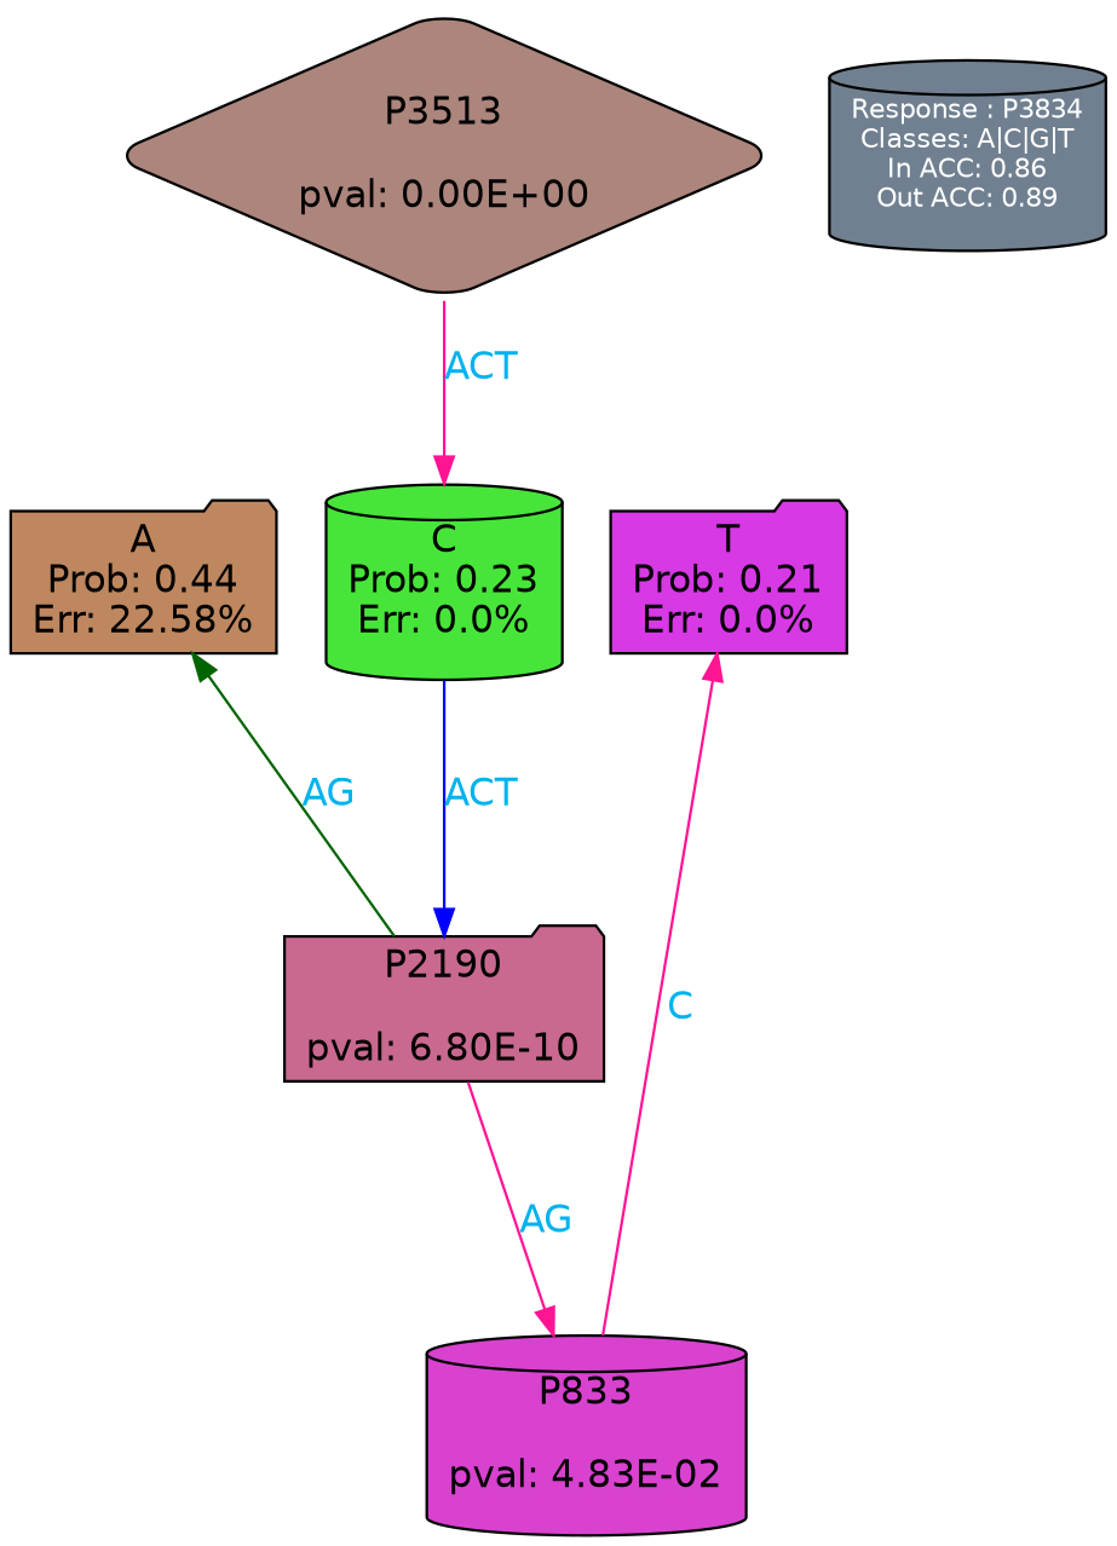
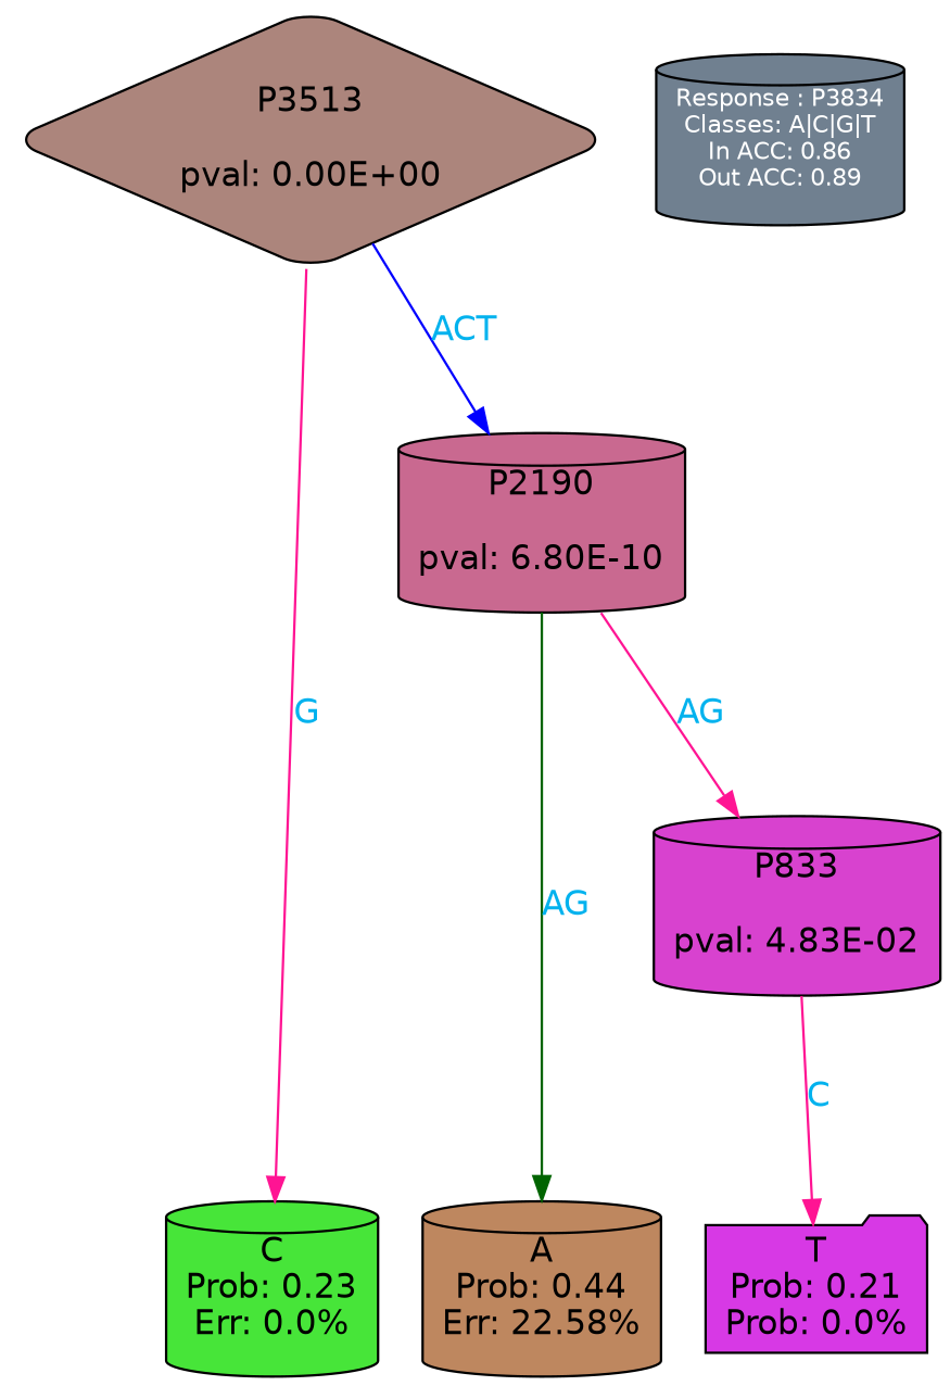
  digraph {
    ranksep=equally
    splines=polylines
    node [color=black fontname=helvetica shape=folder style="filled, rounded"]
    edge [color=deeppink fontcolor=deepskyblue2 fontname=helvetica]
-   n1 [fillcolor="#be875f" label="A\nProb: 0.44\nErr: 22.58%"]
-   n2 [fillcolor="#d739e5" label="T\nProb: 0.21\nErr: 0.0%"]
+   n1 [fillcolor="#be875f" label="A\nProb: 0.44\nErr: 22.58%" shape=cylinder]
+   n2 [fillcolor="#d739e5" label="T\nProb: 0.21\nProb: 0.0%"]
    n3 [fillcolor="#47e539" label="C\nProb: 0.23\nErr: 0.0%" shape=cylinder]
    n4 [align=left fillcolor=slategray fontcolor=white fontsize=10 label="Response : P3834\nClasses: A|C|G|T\nIn ACC: 0.86\nOut ACC: 0.89\n" shape=cylinder style=filled]
    n5 [fillcolor="#ac857c" label="P3513\n\npval: 0.00E+00" shape=diamond]
-   n6 [fillcolor="#c96990" label="P2190\n\npval: 6.80E-10"]
+   n6 [fillcolor="#c96990" label="P2190\n\npval: 6.80E-10" shape=cylinder]
    n7 [fillcolor="#d842cf" label="P833\n\npval: 4.83E-02" shape=cylinder]
    subgraph sub_1 {
      rank=same
      n1
      n2
      n3
    }
    subgraph sub_2 {
      rank=same
      n4
      n5
    }
-   n5 -> n3 [label=ACT]
-   n3 -> n6 [color=blue label=ACT]
+   n5 -> n3 [label=G]
+   n5 -> n6 [color=blue label=ACT]
    n6 -> n1 [color=darkgreen label=AG]
    n6 -> n7 [label=AG]
    n7 -> n2 [label=C]
  }
